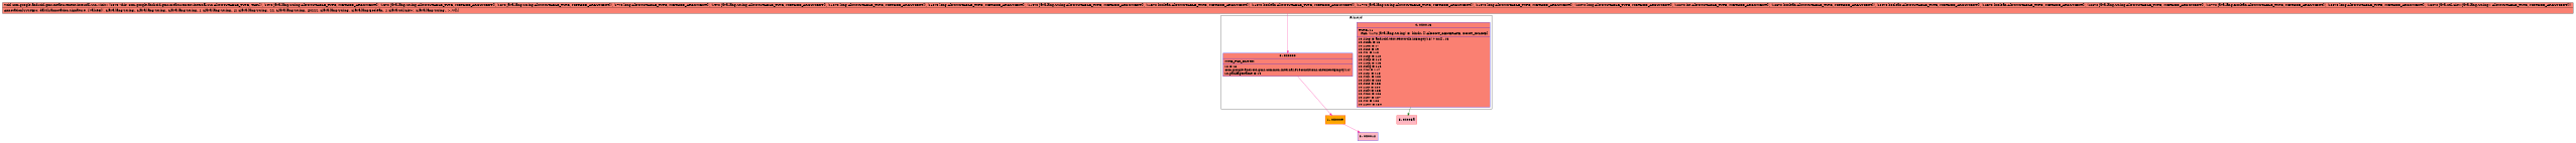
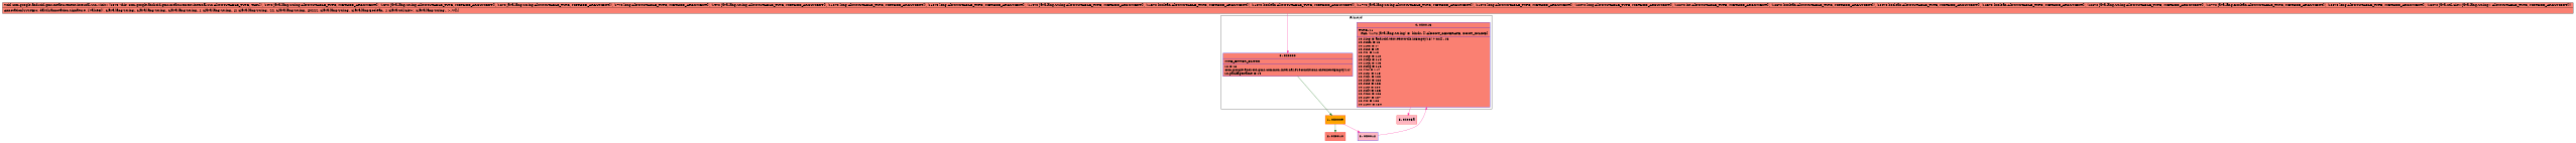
  digraph {
    node [color=blue fillcolor=salmon shape=record style=filled]
    edge [color=deeppink]
-   n1 [label="{0\:\ 0x0000|MTH_PHI_BLOCK\l|r0 = r3\lcom.google.android.gms.common.internal.Preconditions.checkNotEmpty(r4)\lr0.packageName = r4\l}"]
+   n1 [label="{0\:\ 0x0000|MTH_ENTER_BLOCK\l|r0 = r3\lcom.google.android.gms.common.internal.Preconditions.checkNotEmpty(r4)\lr0.packageName = r4\l}"]
    n2 [label="{4\:\ 0x0013|TYPE: r1 \l  PHI: (r1v2 java.lang.String) =  binds: [] A[DONT_GENERATE, DONT_INLINE]\l|r0.zzcg = android.text.TextUtils.isEmpty(r5) ? null : r5\lr0.zzcm = r6\lr0.zzcn = r7\lr0.zzco = r9\lr0.zzr = r10\lr0.zzcp = r12\lr0.zzdp = r14\lr0.zzcq = r15\lr0.zzdq = r16\lr0.zzci = r17\lr0.zzcr = r18\lr0.zzdr = r20\lr0.zzds = r22\lr0.zzcs = r23\lr0.zzct = r24\lr0.zzdt = r25\lr0.zzcu = r26\lr0.zzcv = r27\lr0.zzs = r28\lr0.zzcw = r30\l}"]
    n3 [color=red fillcolor=orange label="{1\:\ 0x000e}"]
    n4 [color=red fillcolor=lightpink label="{5\:\ 0x005a}"]
+   n5 [color=red label="{2\:\ 0x0010}"]
    n6 [fillcolor=lightpink label="{3\:\ 0x0012}"]
    n7 [label="{void com.google.android.gms.measurement.internal.zzn.\<init\>((r3v0 'this' com.google.android.gms.measurement.internal.zzn A[IMMUTABLE_TYPE, THIS]), (r4v0 java.lang.String A[IMMUTABLE_TYPE, METHOD_ARGUMENT]), (r5v0 java.lang.String A[IMMUTABLE_TYPE, METHOD_ARGUMENT]), (r6v0 java.lang.String A[IMMUTABLE_TYPE, METHOD_ARGUMENT]), (r7v0 long A[IMMUTABLE_TYPE, METHOD_ARGUMENT]), (r9v0 java.lang.String A[IMMUTABLE_TYPE, METHOD_ARGUMENT]), (r10v0 long A[IMMUTABLE_TYPE, METHOD_ARGUMENT]), (r12v0 long A[IMMUTABLE_TYPE, METHOD_ARGUMENT]), (r14v0 java.lang.String A[IMMUTABLE_TYPE, METHOD_ARGUMENT]), (r15v0 boolean A[IMMUTABLE_TYPE, METHOD_ARGUMENT]), (r16v0 boolean A[IMMUTABLE_TYPE, METHOD_ARGUMENT]), (r17v0 java.lang.String A[IMMUTABLE_TYPE, METHOD_ARGUMENT]), (r18v0 long A[IMMUTABLE_TYPE, METHOD_ARGUMENT]), (r20v0 long A[IMMUTABLE_TYPE, METHOD_ARGUMENT]), (r22v0 int A[IMMUTABLE_TYPE, METHOD_ARGUMENT]), (r23v0 boolean A[IMMUTABLE_TYPE, METHOD_ARGUMENT]), (r24v0 boolean A[IMMUTABLE_TYPE, METHOD_ARGUMENT]), (r25v0 boolean A[IMMUTABLE_TYPE, METHOD_ARGUMENT]), (r26v0 java.lang.String A[IMMUTABLE_TYPE, METHOD_ARGUMENT]), (r27v0 java.lang.Boolean A[IMMUTABLE_TYPE, METHOD_ARGUMENT]), (r28v0 long A[IMMUTABLE_TYPE, METHOD_ARGUMENT]), (r30v0 java.util.List\<java.lang.String\> A[IMMUTABLE_TYPE, METHOD_ARGUMENT]))  | Annotation[SYSTEM, dalvik.annotation.Signature, \{value=[(, Ljava\/lang\/String;, Ljava\/lang\/String;, Ljava\/lang\/String;, J, Ljava\/lang\/String;, JJ, Ljava\/lang\/String;, ZZ, Ljava\/lang\/String;, JJIZZZ, Ljava\/lang\/String;, Ljava\/lang\/Boolean;, J, Ljava\/util\/List\<, Ljava\/lang\/String;, \>;)V]\}]\l}" color=""]
    subgraph cluster_1 {
      label="R(2:0|4)"
      n1
      n2
    }
-   n1 -> n3
-   n2 -> n4 [color=darkgreen]
+   n1 -> n3 [color=darkgreen]
+   n2 -> n4
+   n3 -> n5 [color=darkgreen]
    n3 -> n6
+   n6 -> n2
    n7 -> n1
  }
